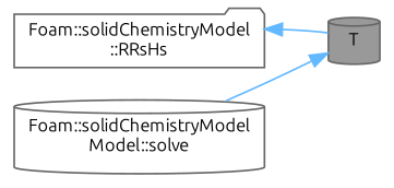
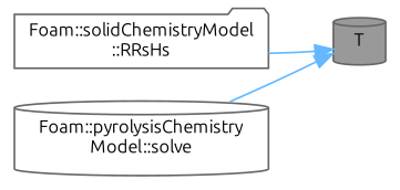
  digraph {
    fontname=Ubuntu
    rankdir=RL
    node [color=grey40 fillcolor=white fontname=Ubuntu fontsize=10 shape=cylinder style=filled]
    edge [color=steelblue1 dir=back fontname=Ubuntu fontsize=10 labelfontname=Helvetica labelfontsize=10 style=solid]
    n1 [color=gray40 fillcolor=grey60 fontcolor=black height=0.2 label=T width=0.4]
    n2 [height=0.2 label="Foam::solidChemistryModel\l::RRsHs" shape=folder width=0.4]
-   n3 [height=0.2 label="Foam::solidChemistryModel\lModel::solve" width=0.4]
-   n2 -> n1
+   n3 [height=0.2 label="Foam::pyrolysisChemistry\lModel::solve" width=0.4]
+   n1 -> n2
    n1 -> n3
  }
